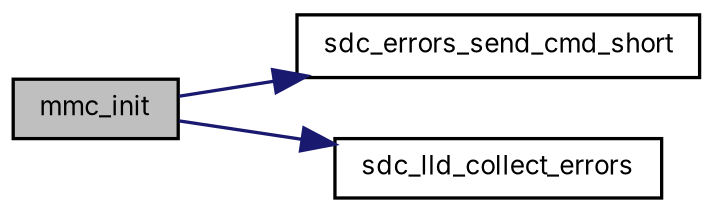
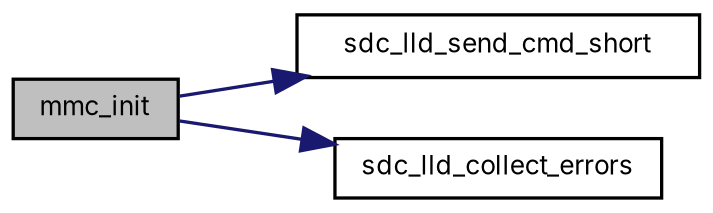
  digraph {
    fontname=Inter
    rankdir=LR
    node [color=black fontname=Inter fontsize=8 shape=record]
    edge [color=midnightblue fontname=Inter fontsize=8 labelfontname=Helvetica labelfontsize=8 style=solid]
    n1 [fillcolor=grey75 fontcolor=black height=0.2 label=mmc_init style=filled width=0.4]
-   n2 [height=0.2 label=sdc_errors_send_cmd_short width=0.4]
+   n2 [height=0.2 label=sdc_lld_send_cmd_short width=0.4]
    n3 [height=0.2 label=sdc_lld_collect_errors width=0.4]
    n1 -> n2
    n1 -> n3
  }
